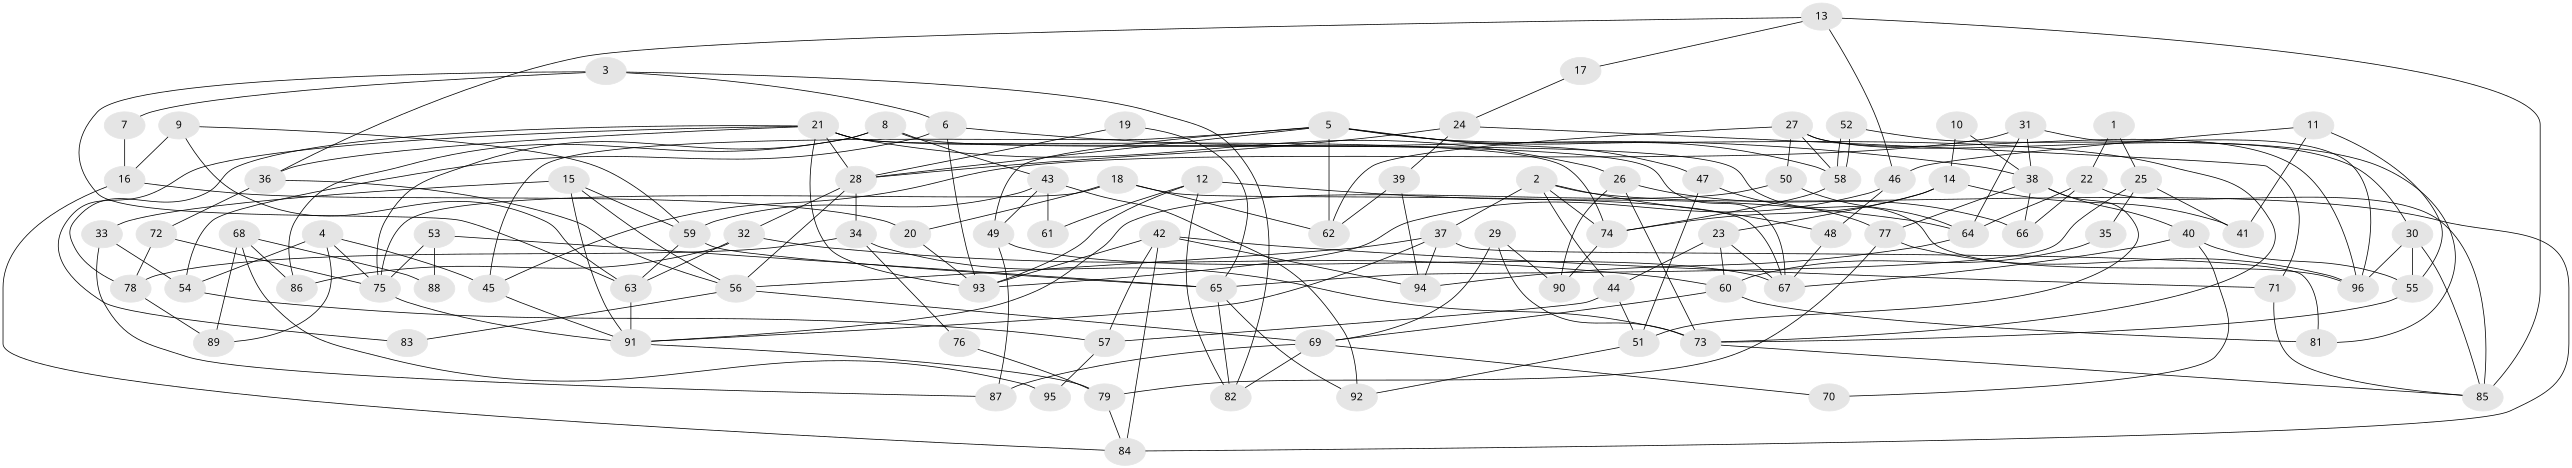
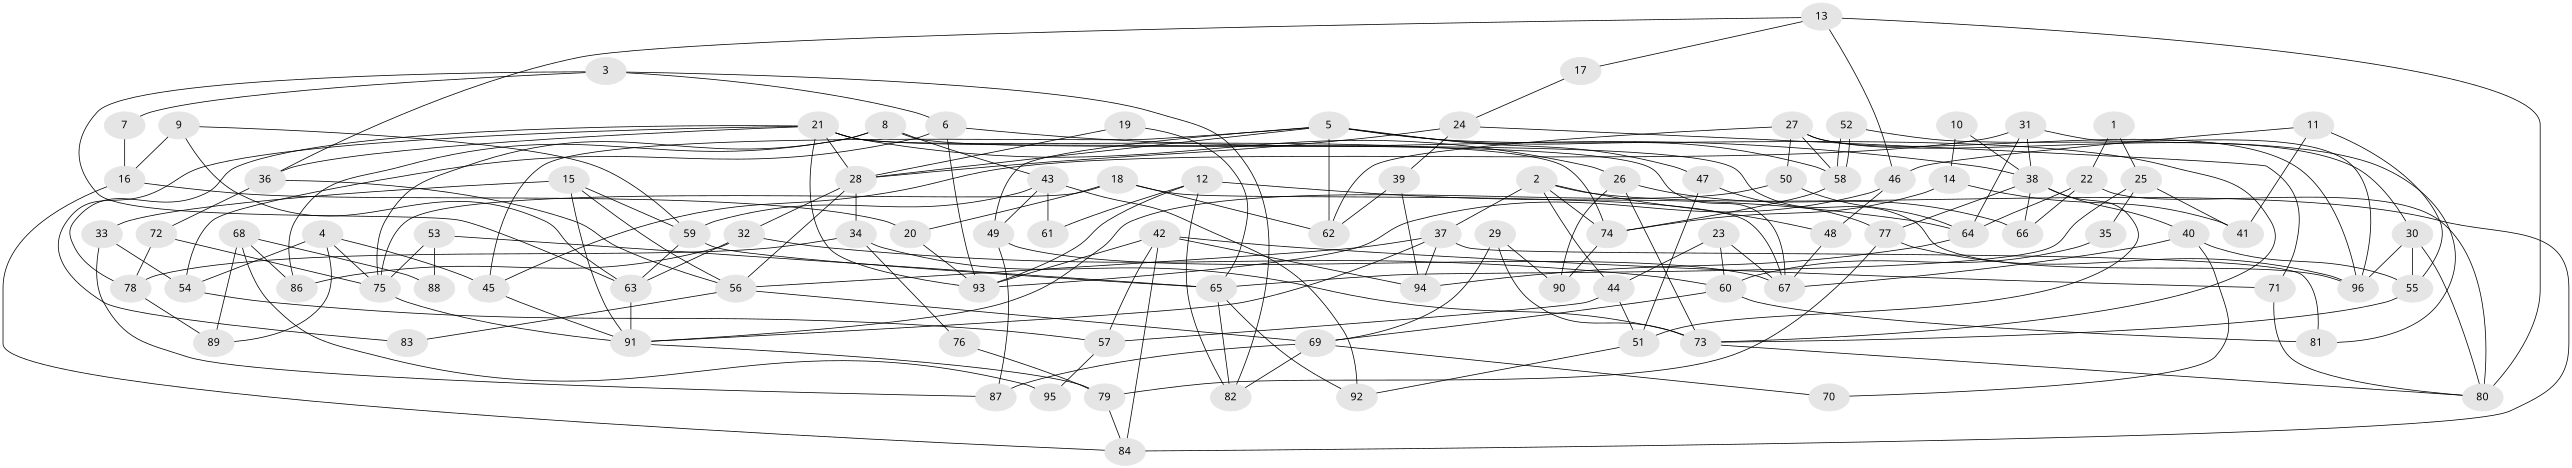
  graph {
    fontname="Noto Sans"
    node [color=gray90 fontname="Noto Sans" style=filled]
    edge [fontname="Noto Sans"]
    1
    22
    25
    64
-   85
+   85 [label=80]
    66
    41
    35
    65
    2
    37
    44
    48
    74
    84
    56
    91
    81
    94
    51
    57
    67
    90
    3
    6
    7
    63
    82
    54
    38
    93
    16
    4
    45
    75
    89
    5
    28
    47
    49
    58
    62
    73
    32
    34
    77
    87
    40
    20
    8
    43
    86
    96
    61
    59
    92
    9
    68
    88
    95
    10
    14
    23
    11
    46
    55
    12
    13
    17
    36
    24
    72
    60
    15
    33
    83
    69
    79
    39
    71
    18
    19
    21
    26
    78
    27
    30
    50
    76
    29
    70
    31
    42
    52
    53
    1 -- 22
    1 -- 25
    22 -- 64
    22 -- 85
    22 -- 66
    25 -- 41
    25 -- 35
    25 -- 65
    64 -- 94
    35 -- 60
    65 -- 82
    65 -- 92
    2 -- 37
    2 -- 44
    2 -- 48
    2 -- 74
    2 -- 84
    37 -- 56
    37 -- 91
    37 -- 81
    37 -- 94
    44 -- 51
    44 -- 57
    48 -- 67
    74 -- 90
    56 -- 83
    56 -- 69
    91 -- 79
    51 -- 92
    57 -- 95
    3 -- 6
    3 -- 7
    3 -- 63
    3 -- 82
    6 -- 54
    6 -- 38
    6 -- 93
    7 -- 16
    63 -- 91
    54 -- 57
    38 -- 66
    38 -- 51
    38 -- 77
    38 -- 40
    16 -- 84
    16 -- 20
    4 -- 54
    4 -- 45
    4 -- 75
    4 -- 89
    45 -- 91
    75 -- 91
    5 -- 45
    5 -- 28
    5 -- 47
    5 -- 49
    5 -- 58
    5 -- 62
    5 -- 73
    28 -- 56
    28 -- 32
    28 -- 34
    47 -- 51
    47 -- 77
    49 -- 67
    49 -- 87
    58 -- 74
    73 -- 85
    32 -- 63
    32 -- 86
    32 -- 60
    34 -- 73
    34 -- 78
    34 -- 76
    77 -- 96
    77 -- 79
    40 -- 67
    40 -- 55
    40 -- 70
    20 -- 93
    8 -- 75
    8 -- 43
    8 -- 86
    8 -- 96
    43 -- 49
    43 -- 61
    43 -- 59
    43 -- 92
    59 -- 65
    59 -- 63
    9 -- 63
    9 -- 16
    9 -- 59
    68 -- 89
    68 -- 86
    68 -- 88
    68 -- 95
    10 -- 38
    10 -- 14
    14 -- 41
    14 -- 74
-   14 -- 23
    23 -- 44
    23 -- 67
    23 -- 60
    11 -- 41
    11 -- 46
    11 -- 55
    46 -- 48
    46 -- 93
    55 -- 73
    12 -- 64
    12 -- 82
    12 -- 93
    12 -- 61
    13 -- 85
    13 -- 46
    13 -- 17
    13 -- 36
    17 -- 24
    36 -- 56
    36 -- 72
    24 -- 28
    24 -- 39
    24 -- 71
    72 -- 75
    72 -- 78
    60 -- 81
    60 -- 69
    15 -- 56
    15 -- 91
    15 -- 59
    15 -- 33
    33 -- 54
    33 -- 87
    69 -- 82
    69 -- 87
    69 -- 70
    79 -- 84
    39 -- 94
    39 -- 62
    71 -- 85
    18 -- 67
    18 -- 75
    18 -- 62
    18 -- 20
    19 -- 65
    19 -- 28
    21 -- 74
    21 -- 67
    21 -- 93
    21 -- 28
    21 -- 36
    21 -- 83
    21 -- 26
    21 -- 78
    26 -- 66
    26 -- 90
    26 -- 73
    78 -- 89
    27 -- 58
    27 -- 62
    27 -- 96
    27 -- 30
    27 -- 50
    30 -- 85
    30 -- 96
    30 -- 55
    50 -- 64
    50 -- 91
    76 -- 79
    29 -- 90
    29 -- 73
    29 -- 69
    31 -- 64
    31 -- 38
    31 -- 45
    31 -- 96
    42 -- 84
    42 -- 94
    42 -- 57
    42 -- 93
    42 -- 71
    52 -- 81
    52 -- 58
    52 -- 58
    53 -- 65
    53 -- 75
    53 -- 88
  }
